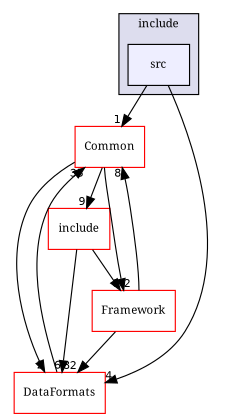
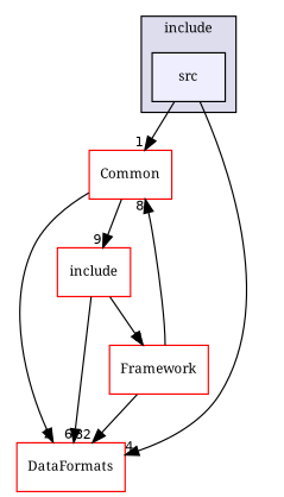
  digraph {
    compound=true
    fontname="Noto Serif"
    node [fontname="Noto Serif" fontsize=10 shape=box color=red]
    edge [fontname="Noto Serif" headlabel=2 labeldistance=1.5 labelfontname=Helvetica labelfontsize=10]
    n1 [fillcolor="#eeeeff" label=src pencolor=black style=filled color=""]
    n2 [label=Common]
    n3 [label=DataFormats]
    n4 [label=include]
    n5 [label=Framework]
    subgraph cluster_1 {
      bgcolor="#ddddee"
      fontsize=10
      label=include
      pencolor=black
      n1
    }
    n1 -> n2 [headlabel=1]
    n1 -> n3 [headlabel=4]
    n2 -> n3
    n2 -> n4 [headlabel=9]
-   n2 -> n5
-   n3 -> n2 [headlabel=35]
    n4 -> n3 [headlabel=6]
    n4 -> n5 [headlabel=8]
    n5 -> n2 [headlabel=8]
    n5 -> n3 [headlabel=82]
  }
